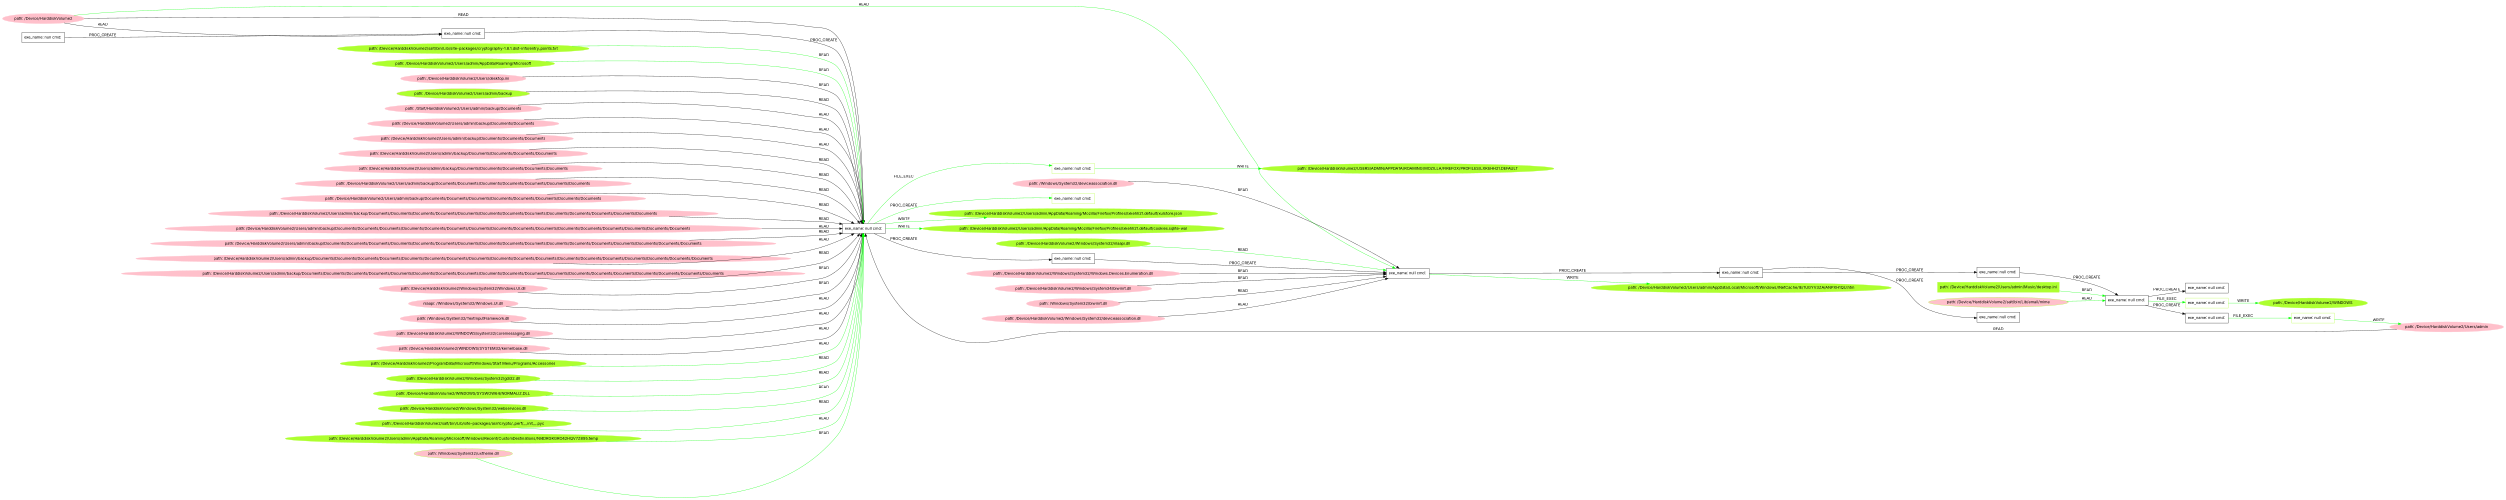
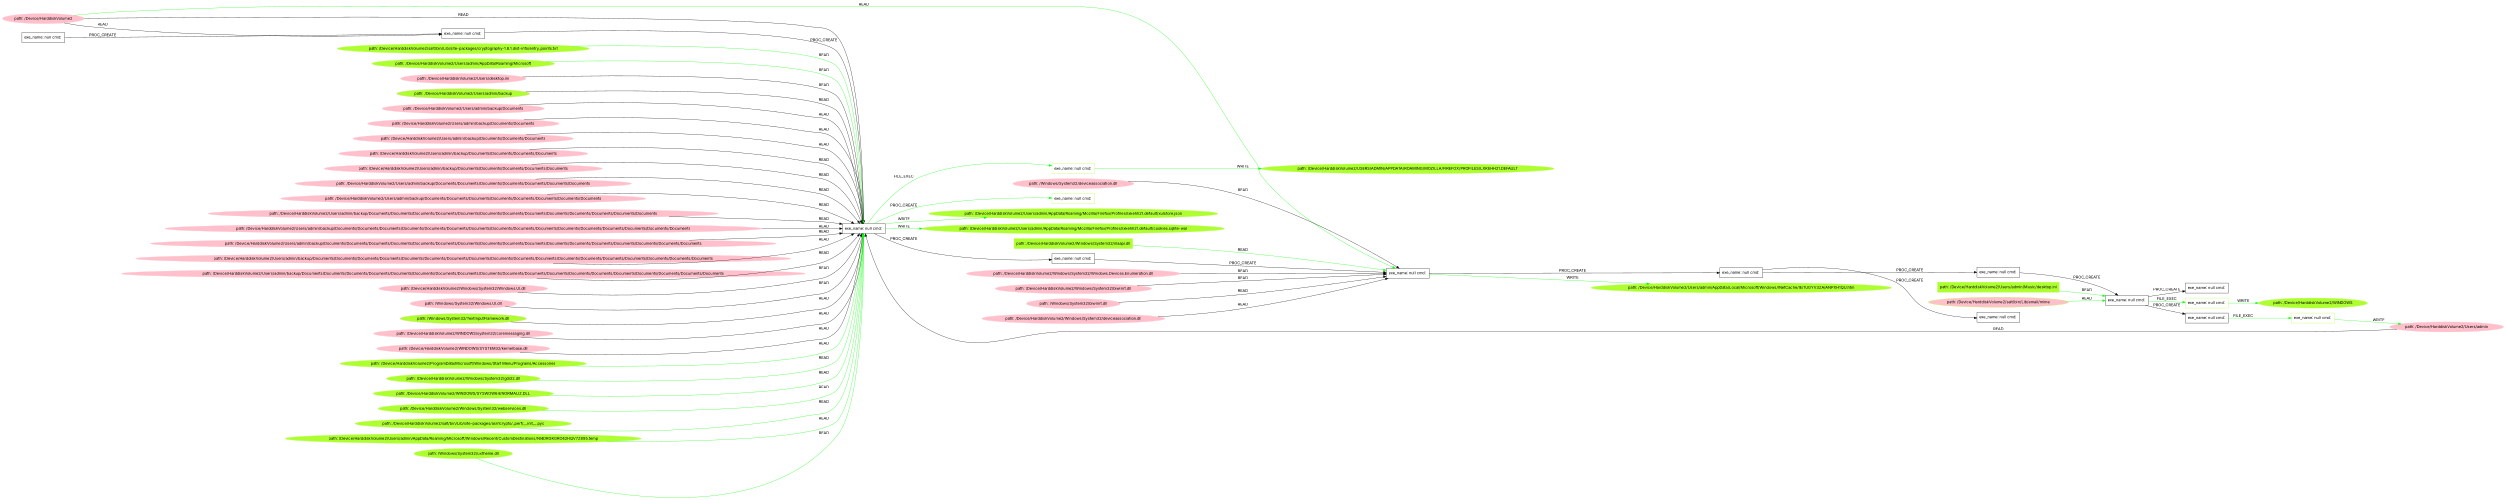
  digraph {
    fontname=Inter
    rankdir=LR
    node [color=pink fontname=Inter shape=oval style=filled]
    edge [color=black fontname=Inter]
    n1 [color=black label="exe_name: null cmd: " shape=box style=solid]
    n2 [color=greenyellow label="exe_name: null cmd: " shape=box style=solid]
    n3 [color=black label="exe_name: null cmd: " shape=box style=solid]
    n4 [color=greenyellow label="exe_name: null cmd: " shape=box style=solid]
    n5 [color=greenyellow label="path: /Device/HarddiskVolume2/Users/admin/AppData/Roaming/Mozilla/Firefox/Profiles/lxkehh21.default/xulstore.json"]
    n6 [color=greenyellow label="path: /Device/HarddiskVolume2/Users/admin/AppData/Roaming/Mozilla/Firefox/Profiles/lxkehh21.default/cookies.sqlite-wal"]
    n7 [color=greenyellow label="path: /Device/HarddiskVolume2/USERS/ADMIN/APPDATA/ROAMING/MOZILLA/FIREFOX/PROFILES/LXKEHH21.DEFAULT"]
    n8 [color=black label="exe_name: null cmd: " shape=box style=solid]
    n9 [color=black label="exe_name: null cmd: " shape=box style=solid]
    n10 [color=greenyellow label="exe_name: null cmd: " shape=box style=solid]
    n11 [color=black label="exe_name: null cmd: " shape=box style=solid]
    n12 [color=black label="exe_name: null cmd: " shape=box style=solid]
    n13 [color=greenyellow label="path: /Device/HarddiskVolume2/WINDOWS"]
    n14 [color=greenyellow label="exe_name: null cmd: " shape=box style=solid]
    n15 [label="path: /Device/HarddiskVolume2/Users/admin"]
    n16 [color=greenyellow label="path: /Device/HarddiskVolume2/Users/admin/AppData/Roaming/Microsoft"]
    n17 [label="path: /Device/HarddiskVolume2"]
    n18 [color=black label="exe_name: null cmd: " shape=box style=solid]
    n19 [color=black label="exe_name: null cmd: " shape=box style=solid]
    n20 [color=greenyellow label="path: /Device/HarddiskVolume2/Users/admin/AppData/Local/Microsoft/Windows/INetCache/IE/1UGYV3ZA/ANPXH1QU.htm"]
    n21 [color=black label="exe_name: null cmd: " shape=box style=solid]
    n22 [color=black label="exe_name: null cmd: " shape=box style=solid]
    n23 [color=black label="exe_name: null cmd: " shape=box style=solid]
    n24 [label="path: /Device/HarddiskVolume2/Users/desktop.ini"]
    n25 [fillcolor=greenyellow label="path: /Device/HarddiskVolume2/Users/admin/backup"]
-   n26 [label="path: /Start/HarddiskVolume2/Users/admin/backup/Documents"]
+   n26 [label="path: /Device/HarddiskVolume2/Users/admin/backup/Documents"]
    n27 [label="path: /Device/HarddiskVolume2/Users/admin/backup/Documents/Documents"]
    n28 [label="path: /Device/HarddiskVolume2/Users/admin/backup/Documents/Documents/Documents"]
    n29 [label="path: /Device/HarddiskVolume2/Users/admin/backup/Documents/Documents/Documents/Documents"]
    n30 [label="path: /Device/HarddiskVolume2/Users/admin/backup/Documents/Documents/Documents/Documents/Documents"]
    n31 [label="path: /Device/HarddiskVolume2/Users/admin/backup/Documents/Documents/Documents/Documents/Documents/Documents/Documents"]
    n32 [label="path: /Device/HarddiskVolume2/Users/admin/backup/Documents/Documents/Documents/Documents/Documents/Documents/Documents/Documents"]
    n33 [label="path: /Device/HarddiskVolume2/Users/admin/backup/Documents/Documents/Documents/Documents/Documents/Documents/Documents/Documents/Documents/Documents/Documents/Documents/Documents"]
    n34 [label="path: /Device/HarddiskVolume2/Users/admin/backup/Documents/Documents/Documents/Documents/Documents/Documents/Documents/Documents/Documents/Documents/Documents/Documents/Documents/Documents/Documents/Documents"]
    n35 [label="path: /Device/HarddiskVolume2/Users/admin/backup/Documents/Documents/Documents/Documents/Documents/Documents/Documents/Documents/Documents/Documents/Documents/Documents/Documents/Documents/Documents/Documents/Documents"]
    n36 [label="path: /Device/HarddiskVolume2/Users/admin/backup/Documents/Documents/Documents/Documents/Documents/Documents/Documents/Documents/Documents/Documents/Documents/Documents/Documents/Documents/Documents/Documents/Documents/Documents"]
    n37 [label="path: /Device/HarddiskVolume2/Users/admin/backup/Documents/Documents/Documents/Documents/Documents/Documents/Documents/Documents/Documents/Documents/Documents/Documents/Documents/Documents/Documents/Documents/Documents/Documents/Documents"]
    n38 [label="path: /Device/HarddiskVolume2/Windows/System32/Windows.UI.dll"]
-   n39 [label="nlaapi: /Windows/System32/Windows.UI.dll"]
-   n40 [label="path: /Windows/System32/TextInputFramework.dll"]
+   n39 [label="path: /Windows/System32/Windows.UI.dll"]
+   n40 [label="path: /Windows/System32/TextInputFramework.dll" fillcolor=greenyellow]
    n41 [label="path: /Device/HarddiskVolume2/WINDOWS/system32/coremessaging.dll"]
    n42 [label="path: /Device/HarddiskVolume2/WINDOWS/SYSTEM32/kernelbase.dll"]
    n43 [label="path: /Device/HarddiskVolume2/Windows/System32/Windows.Devices.Enumeration.dll"]
-   n44 [label="path: /Device/HarddiskVolume2/Windows/System34/biwinrt.dll"]
+   n44 [label="path: /Device/HarddiskVolume2/Windows/System32/biwinrt.dll"]
    n45 [label="path: /Windows/System32/biwinrt.dll"]
    n46 [label="path: /Device/HarddiskVolume2/Windows/System32/deviceassociation.dll"]
    n47 [label="path: /Windows/System32/deviceassociation.dll"]
    n48 [color=greenyellow label="path: /Device/HarddiskVolume2/ProgramData/Microsoft/Windows/Start Menu/Programs/Accessories"]
    n49 [color=greenyellow label="path: /Device/HarddiskVolume2/Windows/System32/gdi32.dll"]
    n50 [color=greenyellow label="path: /Device/HarddiskVolume2/Users/admin/Music/desktop.ini" shape=box]
    n51 [color=greenyellow label="path: /Device/HarddiskVolume2/WINDOWS/SYSWOW64/NORMALIZ.DLL"]
    n52 [color=greenyellow label="path: /Device/HarddiskVolume2/Windows/System32/webservices.dll"]
    n53 [color=greenyellow label="path: /Device/HarddiskVolume2/salt/bin/Lib/site-packages/asn1crypto/_perf/__init__.pyc"]
    n54 [color=greenyellow label="path: /Device/HarddiskVolume2/Users/admin/AppData/Roaming/Microsoft/Windows/Recent/CustomDestinations/NI4DRGKGRO42HQV7Z895.temp"]
-   n55 [color=greenyellow label="path: /Windows/System32/uxtheme.dll" fillcolor=pink]
+   n55 [color=greenyellow label="path: /Windows/System32/uxtheme.dll"]
    n56 [color=greenyellow fillcolor=pink label="path: /Device/HarddiskVolume2/salt/bin/Lib/email/mime"]
-   n57 [color=greenyellow label="path: /Device/HarddiskVolume2/Windows/System32/nlaapi.dll"]
+   n57 [color=greenyellow label="path: /Device/HarddiskVolume2/Windows/System32/nlaapi.dll" shape=box]
    n58 [color=greenyellow label="path: /Device/HarddiskVolume2/salt/bin/Lib/site-packages/cryptography-1.8.1.dist-info/entry_points.txt"]
    n1 -> n2 [color=green label=FILE_EXEC]
    n1 -> n3 [label=PROC_CREATE]
    n1 -> n4 [color=green label=PROC_CREATE]
    n1 -> n5 [color=green label=WRITE]
    n1 -> n6 [color=green label=WRITE]
    n2 -> n7 [color=green label=WRITE]
    n3 -> n8 [label=PROC_CREATE]
    n8 -> n19 [label=PROC_CREATE]
    n8 -> n20 [color=green label=WRITE]
    n9 -> n10 [color=green label=FILE_EXEC]
    n9 -> n11 [label=PROC_CREATE]
    n9 -> n12 [label=PROC_CREATE]
    n10 -> n13 [color=green label=WRITE]
    n11 -> n14 [color=green label=FILE_EXEC]
    n14 -> n15 [color=green label=WRITE]
    n15 -> n1 [label=READ]
    n16 -> n1 [color=green label=READ]
    n17 -> n1 [label=READ]
    n17 -> n8 [color=green label=READ]
    n17 -> n18 [label=READ]
    n18 -> n1 [label=PROC_CREATE]
    n19 -> n21 [label=PROC_CREATE]
    n19 -> n22 [label=PROC_CREATE]
    n22 -> n9 [label=PROC_CREATE]
    n23 -> n18 [label=PROC_CREATE]
    n24 -> n1 [label=READ]
    n25 -> n1 [label=READ]
    n26 -> n1 [label=READ]
    n27 -> n1 [label=READ]
    n28 -> n1 [label=READ]
    n29 -> n1 [label=READ]
    n30 -> n1 [label=READ]
    n31 -> n1 [label=READ]
    n32 -> n1 [label=READ]
    n33 -> n1 [label=READ]
    n34 -> n1 [label=READ]
    n35 -> n1 [label=READ]
    n36 -> n1 [label=READ]
    n37 -> n1 [label=READ]
    n38 -> n1 [label=READ]
    n39 -> n1 [label=READ]
    n40 -> n1 [label=READ]
    n41 -> n1 [label=READ]
    n42 -> n1 [label=READ]
    n43 -> n8 [label=READ]
    n44 -> n8 [label=READ]
    n45 -> n8 [label=READ]
    n46 -> n8 [label=READ]
    n47 -> n8 [label=READ]
    n48 -> n1 [color=green label=READ]
    n49 -> n1 [color=green label=READ]
    n50 -> n9 [color=green label=READ]
    n51 -> n1 [color=green label=READ]
    n52 -> n1 [color=green label=READ]
    n53 -> n1 [color=green label=READ]
    n54 -> n1 [color=green label=READ]
    n55 -> n1 [color=green label=READ]
    n56 -> n9 [color=green label=READ]
    n57 -> n8 [color=green label=READ]
    n58 -> n1 [color=green label=READ]
  }
